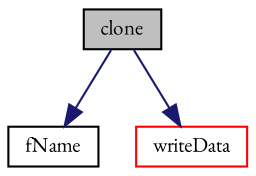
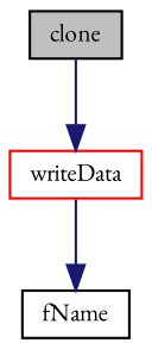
  digraph {
    fontname="EB Garamond"
    rankdir=TB
    node [color=black fontname="EB Garamond" fontsize=10 shape=record]
    edge [color=midnightblue fontname="EB Garamond" fontsize=10 labelfontname=Helvetica labelfontsize=10 style=solid]
    n1 [fillcolor=grey75 fontcolor=black height=0.2 label=clone style=filled width=0.4]
    n2 [height=0.2 label=fName width=0.4]
    n3 [color=red height=0.2 label=writeData width=0.4]
-   n1 -> n2
+   n3 -> n2
    n1 -> n3
  }
